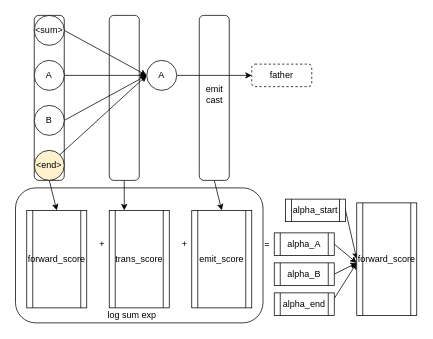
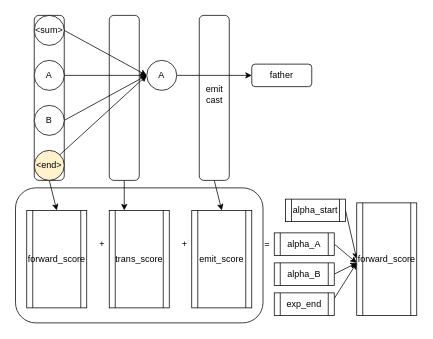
  <mxCell id="0" />
  <mxCell id="1" parent="0" />
  <mxCell id="2" value="" style="rounded=1;whiteSpace=wrap;html=1;" vertex="1" parent="1"><mxGeometry x="20" y="250" width="330" height="180" as="geometry" /></mxCell>
  <mxCell id="3" value="" style="rounded=1;whiteSpace=wrap;html=1;" vertex="1" parent="1"><mxGeometry x="45" y="20" width="40" height="220" as="geometry" /></mxCell>
  <mxCell id="4" style="edgeStyle=none;html=1;exitX=0.5;exitY=1;exitDx=0;exitDy=0;entryX=0.5;entryY=0;entryDx=0;entryDy=0;" edge="1" parent="1" source="5" target="20"><mxGeometry relative="1" as="geometry" /></mxCell>
  <mxCell id="5" value="" style="rounded=1;whiteSpace=wrap;html=1;" vertex="1" parent="1"><mxGeometry x="265" y="20" width="40" height="220" as="geometry" /></mxCell>
  <mxCell id="6" style="edgeStyle=none;html=1;exitX=0.5;exitY=1;exitDx=0;exitDy=0;entryX=0.25;entryY=0;entryDx=0;entryDy=0;" edge="1" parent="1" source="7" target="22"><mxGeometry relative="1" as="geometry" /></mxCell>
  <mxCell id="7" value="" style="rounded=1;whiteSpace=wrap;html=1;" vertex="1" parent="1"><mxGeometry x="145" y="20" width="40" height="220" as="geometry" /></mxCell>
  <mxCell id="8" style="edgeStyle=none;html=1;exitX=1;exitY=0.5;exitDx=0;exitDy=0;entryX=0;entryY=0.5;entryDx=0;entryDy=0;" edge="1" parent="1" source="9" target="18"><mxGeometry relative="1" as="geometry" /></mxCell>
  <mxCell id="9" value="A" style="ellipse;whiteSpace=wrap;html=1;aspect=fixed;" vertex="1" parent="1"><mxGeometry x="45" y="80" width="40" height="40" as="geometry" /></mxCell>
  <mxCell id="10" style="edgeStyle=none;html=1;exitX=1;exitY=0.5;exitDx=0;exitDy=0;entryX=0;entryY=0.5;entryDx=0;entryDy=0;" edge="1" parent="1" source="11" target="18"><mxGeometry relative="1" as="geometry" /></mxCell>
  <mxCell id="11" value="&amp;lt;sum&amp;gt;" style="ellipse;whiteSpace=wrap;html=1;aspect=fixed;" vertex="1" parent="1"><mxGeometry x="45" y="20" width="40" height="40" as="geometry" /></mxCell>
  <mxCell id="12" style="edgeStyle=none;html=1;exitX=1;exitY=0.5;exitDx=0;exitDy=0;entryX=0;entryY=0.5;entryDx=0;entryDy=0;" edge="1" parent="1" source="13" target="18"><mxGeometry relative="1" as="geometry" /></mxCell>
  <mxCell id="13" value="B" style="ellipse;whiteSpace=wrap;html=1;aspect=fixed;" vertex="1" parent="1"><mxGeometry x="45" y="140" width="40" height="40" as="geometry" /></mxCell>
  <mxCell id="14" style="edgeStyle=none;html=1;exitX=1;exitY=0;exitDx=0;exitDy=0;entryX=0;entryY=0.5;entryDx=0;entryDy=0;" edge="1" parent="1" source="16" target="18"><mxGeometry relative="1" as="geometry" /></mxCell>
  <mxCell id="15" style="edgeStyle=none;html=1;exitX=0.5;exitY=1;exitDx=0;exitDy=0;entryX=0.5;entryY=0;entryDx=0;entryDy=0;" edge="1" parent="1" source="16" target="21"><mxGeometry relative="1" as="geometry"><mxPoint x="75" y="290" as="targetPoint" /></mxGeometry></mxCell>
  <mxCell id="16" value="&amp;lt;end&amp;gt;" style="ellipse;whiteSpace=wrap;html=1;aspect=fixed;fillColor=#fff2cc;" vertex="1" parent="1"><mxGeometry x="45" y="200" width="40" height="40" as="geometry" /></mxCell>
  <mxCell id="17" style="edgeStyle=none;html=1;exitX=1;exitY=0.5;exitDx=0;exitDy=0;entryX=0;entryY=0.5;entryDx=0;entryDy=0;" edge="1" parent="1" source="18" target="19"><mxGeometry relative="1" as="geometry"><mxPoint x="335" y="-30" as="targetPoint" /><mxPoint x="285" y="100" as="sourcePoint" /></mxGeometry></mxCell>
  <mxCell id="18" value="A" style="ellipse;whiteSpace=wrap;html=1;aspect=fixed;" vertex="1" parent="1"><mxGeometry x="195" y="80" width="40" height="40" as="geometry" /></mxCell>
- <mxCell id="19" value="father" style="rounded=1;whiteSpace=wrap;html=1;dashed=1;" vertex="1" parent="1"><mxGeometry x="335" y="85" width="80" height="30" as="geometry" /></mxCell>
+ <mxCell id="19" value="father" style="rounded=1;whiteSpace=wrap;html=1;" vertex="1" parent="1"><mxGeometry x="335" y="85" width="80" height="30" as="geometry" /></mxCell>
  <mxCell id="20" value="emit_score" style="shape=process;whiteSpace=wrap;html=1;backgroundOutline=1;" vertex="1" parent="1"><mxGeometry x="255" y="280" width="80" height="130" as="geometry" /></mxCell>
  <mxCell id="21" value="forward_score" style="shape=process;whiteSpace=wrap;html=1;backgroundOutline=1;" vertex="1" parent="1"><mxGeometry x="35" y="280" width="80" height="130" as="geometry" /></mxCell>
  <mxCell id="22" value="trans_score" style="shape=process;whiteSpace=wrap;html=1;backgroundOutline=1;" vertex="1" parent="1"><mxGeometry x="145" y="280" width="80" height="130" as="geometry" /></mxCell>
  <mxCell id="23" value="emit&lt;br&gt;cast" style="text;html=1;align=center;verticalAlign=middle;resizable=0;points=[];autosize=1;strokeColor=none;fillColor=none;" vertex="1" parent="1"><mxGeometry x="260" y="110" width="50" height="30" as="geometry" /></mxCell>
  <mxCell id="24" value="+" style="text;html=1;align=center;verticalAlign=middle;resizable=0;points=[];autosize=1;strokeColor=none;fillColor=none;" vertex="1" parent="1"><mxGeometry x="125" y="315" width="20" height="20" as="geometry" /></mxCell>
  <mxCell id="25" value="+" style="text;html=1;align=center;verticalAlign=middle;resizable=0;points=[];autosize=1;strokeColor=none;fillColor=none;" vertex="1" parent="1"><mxGeometry x="235" y="315" width="20" height="20" as="geometry" /></mxCell>
  <mxCell id="26" value="=" style="text;html=1;align=center;verticalAlign=middle;resizable=0;points=[];autosize=1;strokeColor=none;fillColor=none;" vertex="1" parent="1"><mxGeometry x="345" y="315" width="20" height="20" as="geometry" /></mxCell>
  <mxCell id="27" style="edgeStyle=none;html=1;exitX=1;exitY=0.5;exitDx=0;exitDy=0;" edge="1" parent="1" source="28"><mxGeometry relative="1" as="geometry"><mxPoint x="475" y="350" as="targetPoint" /></mxGeometry></mxCell>
  <mxCell id="28" value="alpha_A" style="shape=process;whiteSpace=wrap;html=1;backgroundOutline=1;" vertex="1" parent="1"><mxGeometry x="365" y="310" width="80" height="30" as="geometry" /></mxCell>
  <mxCell id="29" style="edgeStyle=none;html=1;exitX=1;exitY=0.5;exitDx=0;exitDy=0;" edge="1" parent="1" source="30"><mxGeometry relative="1" as="geometry"><mxPoint x="475" y="350" as="targetPoint" /></mxGeometry></mxCell>
  <mxCell id="30" value="alpha_B" style="shape=process;whiteSpace=wrap;html=1;backgroundOutline=1;" vertex="1" parent="1"><mxGeometry x="365" y="350" width="80" height="30" as="geometry" /></mxCell>
  <mxCell id="31" style="edgeStyle=none;html=1;exitX=1;exitY=0.5;exitDx=0;exitDy=0;entryX=0;entryY=0.5;entryDx=0;entryDy=0;" edge="1" parent="1" source="32" target="36"><mxGeometry relative="1" as="geometry" /></mxCell>
  <mxCell id="32" value="alpha_start" style="shape=process;whiteSpace=wrap;html=1;backgroundOutline=1;" vertex="1" parent="1"><mxGeometry x="380" y="265" width="80" height="30" as="geometry" /></mxCell>
  <mxCell id="33" style="edgeStyle=none;html=1;exitX=1;exitY=0.25;exitDx=0;exitDy=0;" edge="1" parent="1" source="34"><mxGeometry relative="1" as="geometry"><mxPoint x="475" y="350" as="targetPoint" /></mxGeometry></mxCell>
- <mxCell id="34" value="alpha_end" style="shape=process;whiteSpace=wrap;html=1;backgroundOutline=1;" vertex="1" parent="1"><mxGeometry x="365" y="390" width="80" height="30" as="geometry" /></mxCell>
- <mxCell id="35" value="log sum exp" style="text;html=1;align=center;verticalAlign=middle;resizable=0;points=[];autosize=1;strokeColor=none;fillColor=none;" vertex="1" parent="1"><mxGeometry x="135" y="410" width="80" height="20" as="geometry" /></mxCell>
+ <mxCell id="34" value="exp_end" style="shape=process;whiteSpace=wrap;html=1;backgroundOutline=1;" vertex="1" parent="1"><mxGeometry x="365" y="390" width="80" height="30" as="geometry" /></mxCell>
  <mxCell id="36" value="forward_score" style="shape=process;whiteSpace=wrap;html=1;backgroundOutline=1;" vertex="1" parent="1"><mxGeometry x="475" y="270" width="80" height="150" as="geometry" /></mxCell>
